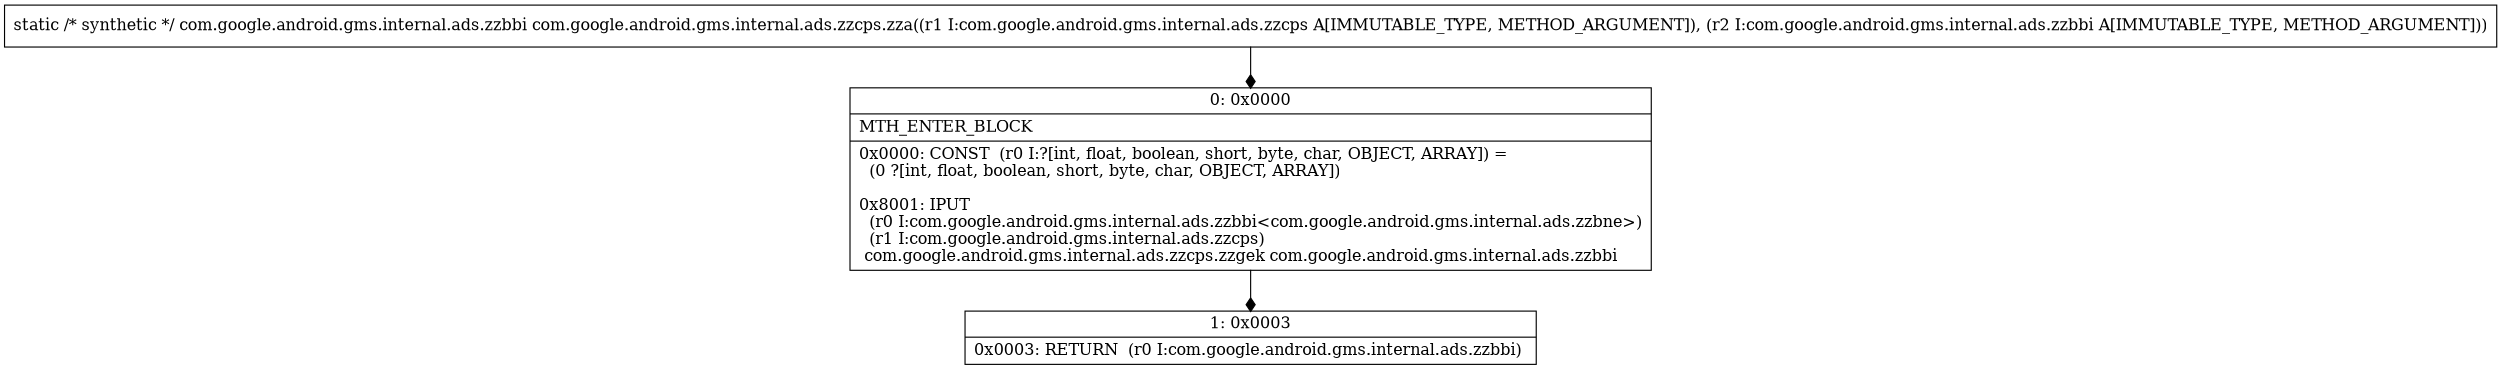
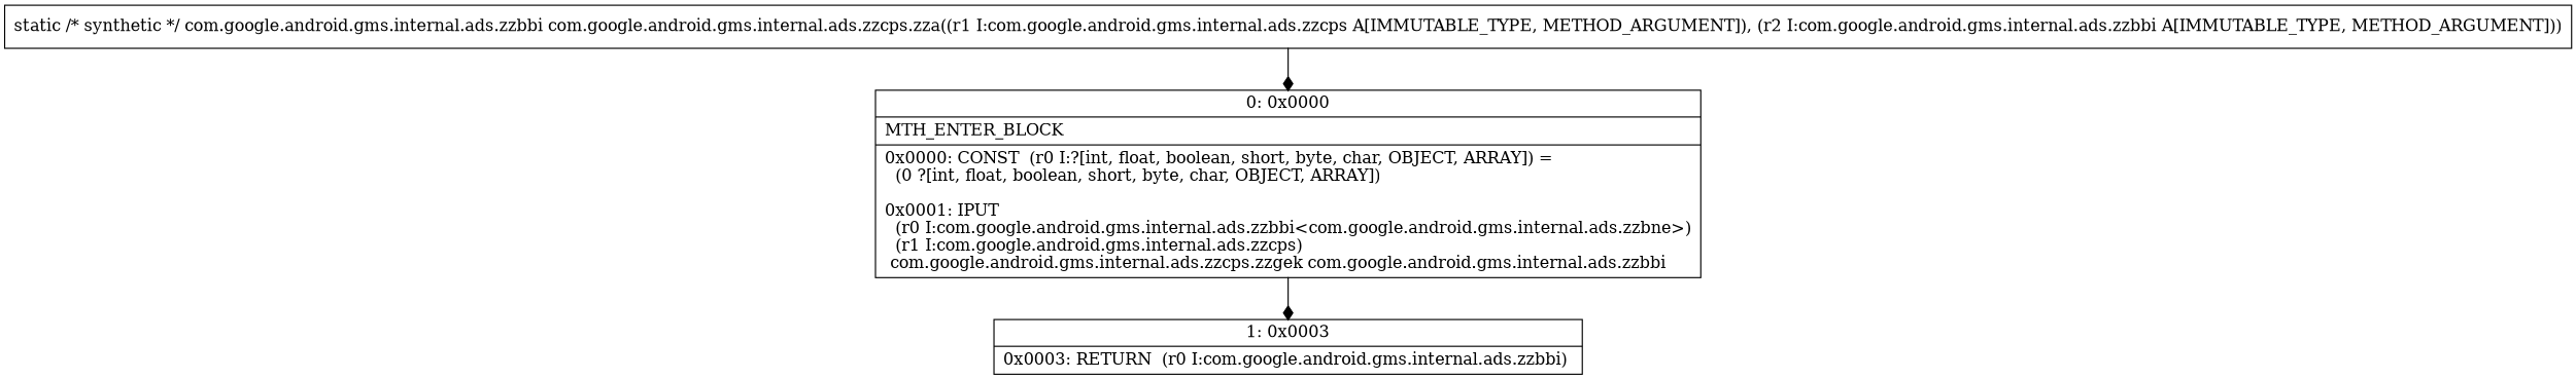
  digraph {
    node [shape=record]
    edge [arrowhead=diamond]
-   n1 [label="{0\:\ 0x0000|MTH_ENTER_BLOCK\l|0x0000: CONST  (r0 I:?[int, float, boolean, short, byte, char, OBJECT, ARRAY]) = \l  (0 ?[int, float, boolean, short, byte, char, OBJECT, ARRAY])\l \l0x8001: IPUT  \l  (r0 I:com.google.android.gms.internal.ads.zzbbi\<com.google.android.gms.internal.ads.zzbne\>)\l  (r1 I:com.google.android.gms.internal.ads.zzcps)\l com.google.android.gms.internal.ads.zzcps.zzgek com.google.android.gms.internal.ads.zzbbi \l}"]
+   n1 [label="{0\:\ 0x0000|MTH_ENTER_BLOCK\l|0x0000: CONST  (r0 I:?[int, float, boolean, short, byte, char, OBJECT, ARRAY]) = \l  (0 ?[int, float, boolean, short, byte, char, OBJECT, ARRAY])\l \l0x0001: IPUT  \l  (r0 I:com.google.android.gms.internal.ads.zzbbi\<com.google.android.gms.internal.ads.zzbne\>)\l  (r1 I:com.google.android.gms.internal.ads.zzcps)\l com.google.android.gms.internal.ads.zzcps.zzgek com.google.android.gms.internal.ads.zzbbi \l}"]
    n2 [label="{1\:\ 0x0003|0x0003: RETURN  (r0 I:com.google.android.gms.internal.ads.zzbbi) \l}"]
    n3 [label="{static \/* synthetic *\/ com.google.android.gms.internal.ads.zzbbi com.google.android.gms.internal.ads.zzcps.zza((r1 I:com.google.android.gms.internal.ads.zzcps A[IMMUTABLE_TYPE, METHOD_ARGUMENT]), (r2 I:com.google.android.gms.internal.ads.zzbbi A[IMMUTABLE_TYPE, METHOD_ARGUMENT])) }"]
    n1 -> n2
    n3 -> n1
  }
